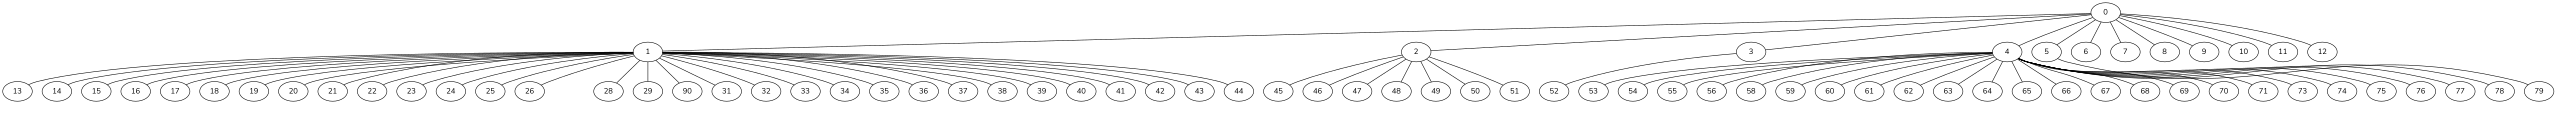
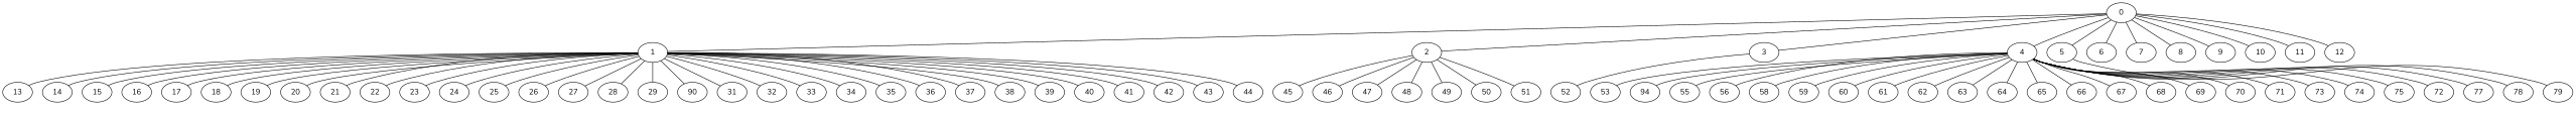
  graph {
    fontname=Nunito
    node [fontname=Nunito]
    edge [fontname=Nunito]
    0
    1
    2
    3
    4
    5
    6
    7
    8
    9
    10
    11
    12
    13
    14
    15
    16
    17
    18
    19
    20
    21
    22
    23
    24
    25
    26
+   27
    28
    29
    n31 [label=90]
    31
    32
    33
    34
    35
    36
    37
    38
    39
    40
    41
    42
    43
    44
    45
    46
    47
    48
    49
    50
    51
    52
    53
-   54
+   54 [label=94]
    55
    56
    58
    59
    60
    61
    62
    63
    64
    65
    66
    67
    68
    69
    70
    71
    73
    74
    75
-   76
+   76 [label=72]
    77
    78
    79
    0 -- 1
    0 -- 2
    0 -- 3
    0 -- 4
    0 -- 5
    0 -- 6
    0 -- 7
    0 -- 8
    0 -- 9
    0 -- 10
    0 -- 11
    0 -- 12
    1 -- 13
    1 -- 14
    1 -- 15
    1 -- 16
    1 -- 17
    1 -- 18
    1 -- 19
    1 -- 20
    1 -- 21
    1 -- 22
    1 -- 23
    1 -- 24
    1 -- 25
    1 -- 26
+   1 -- 27
    1 -- 28
    1 -- 29
    1 -- n31
    1 -- 31
    1 -- 32
    1 -- 33
    1 -- 34
    1 -- 35
    1 -- 36
    1 -- 37
    1 -- 38
    1 -- 39
    1 -- 40
    1 -- 41
    1 -- 42
    1 -- 43
    1 -- 44
    2 -- 45
    2 -- 46
    2 -- 47
    2 -- 48
    2 -- 49
    2 -- 50
    2 -- 51
    3 -- 52
    4 -- 53
    4 -- 54
    4 -- 55
    4 -- 56
    4 -- 58
    4 -- 59
    4 -- 60
    4 -- 61
    4 -- 62
    4 -- 63
    4 -- 64
    4 -- 65
    4 -- 66
    4 -- 67
    4 -- 68
    4 -- 69
    4 -- 70
    4 -- 71
    4 -- 73
    4 -- 74
    4 -- 75
    4 -- 76
    4 -- 77
    4 -- 78
    5 -- 79
  }
